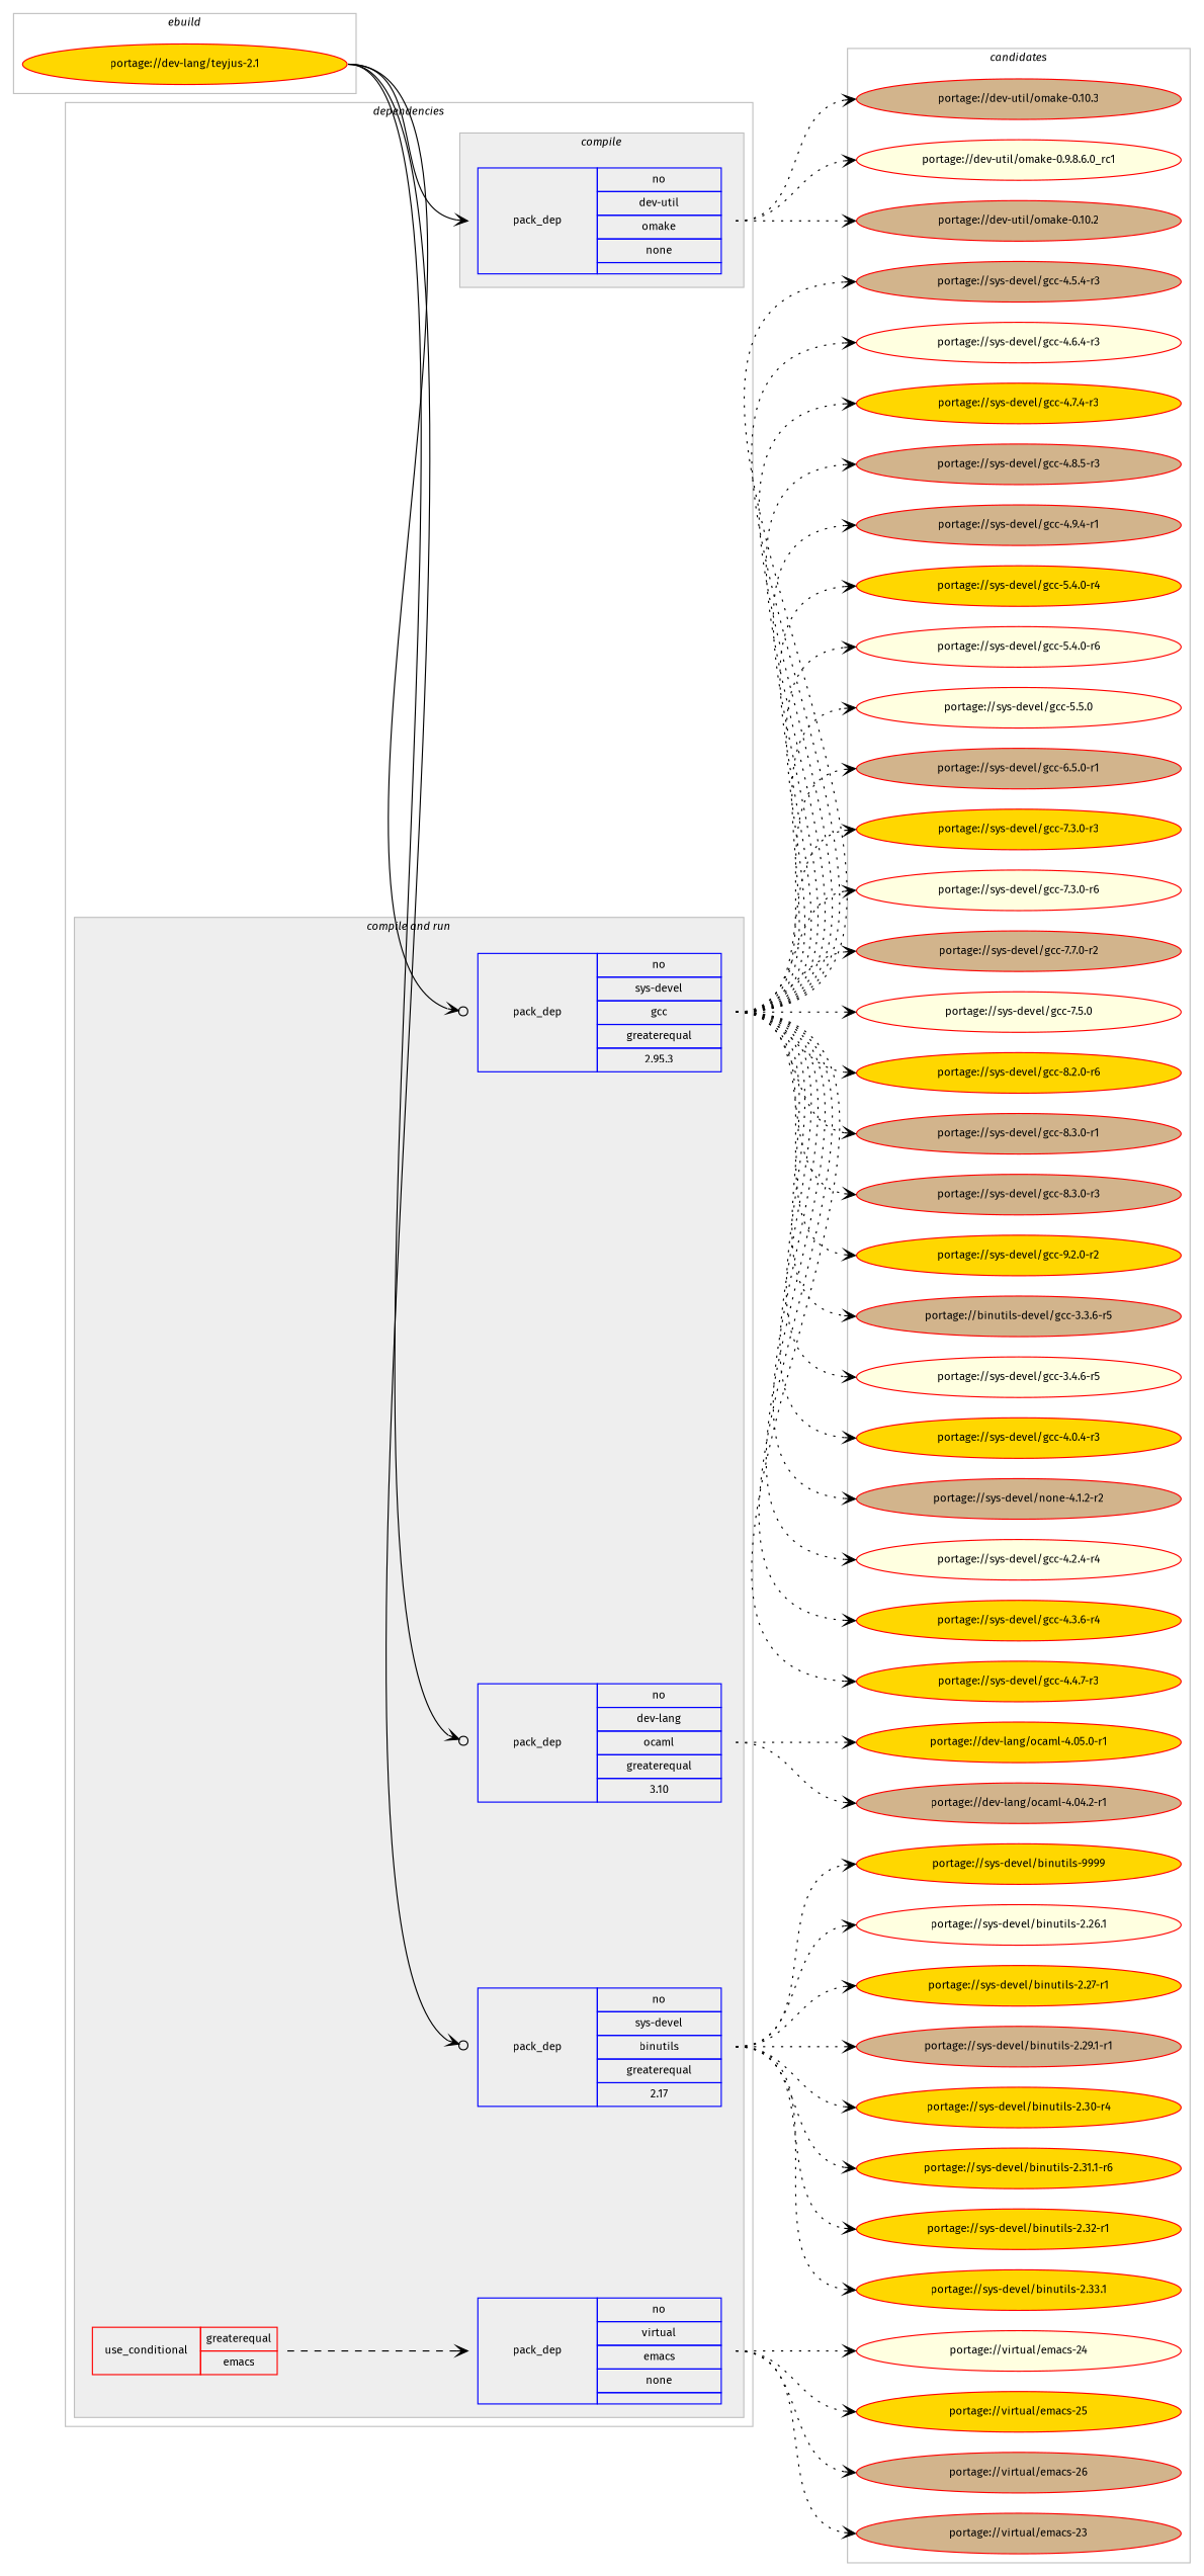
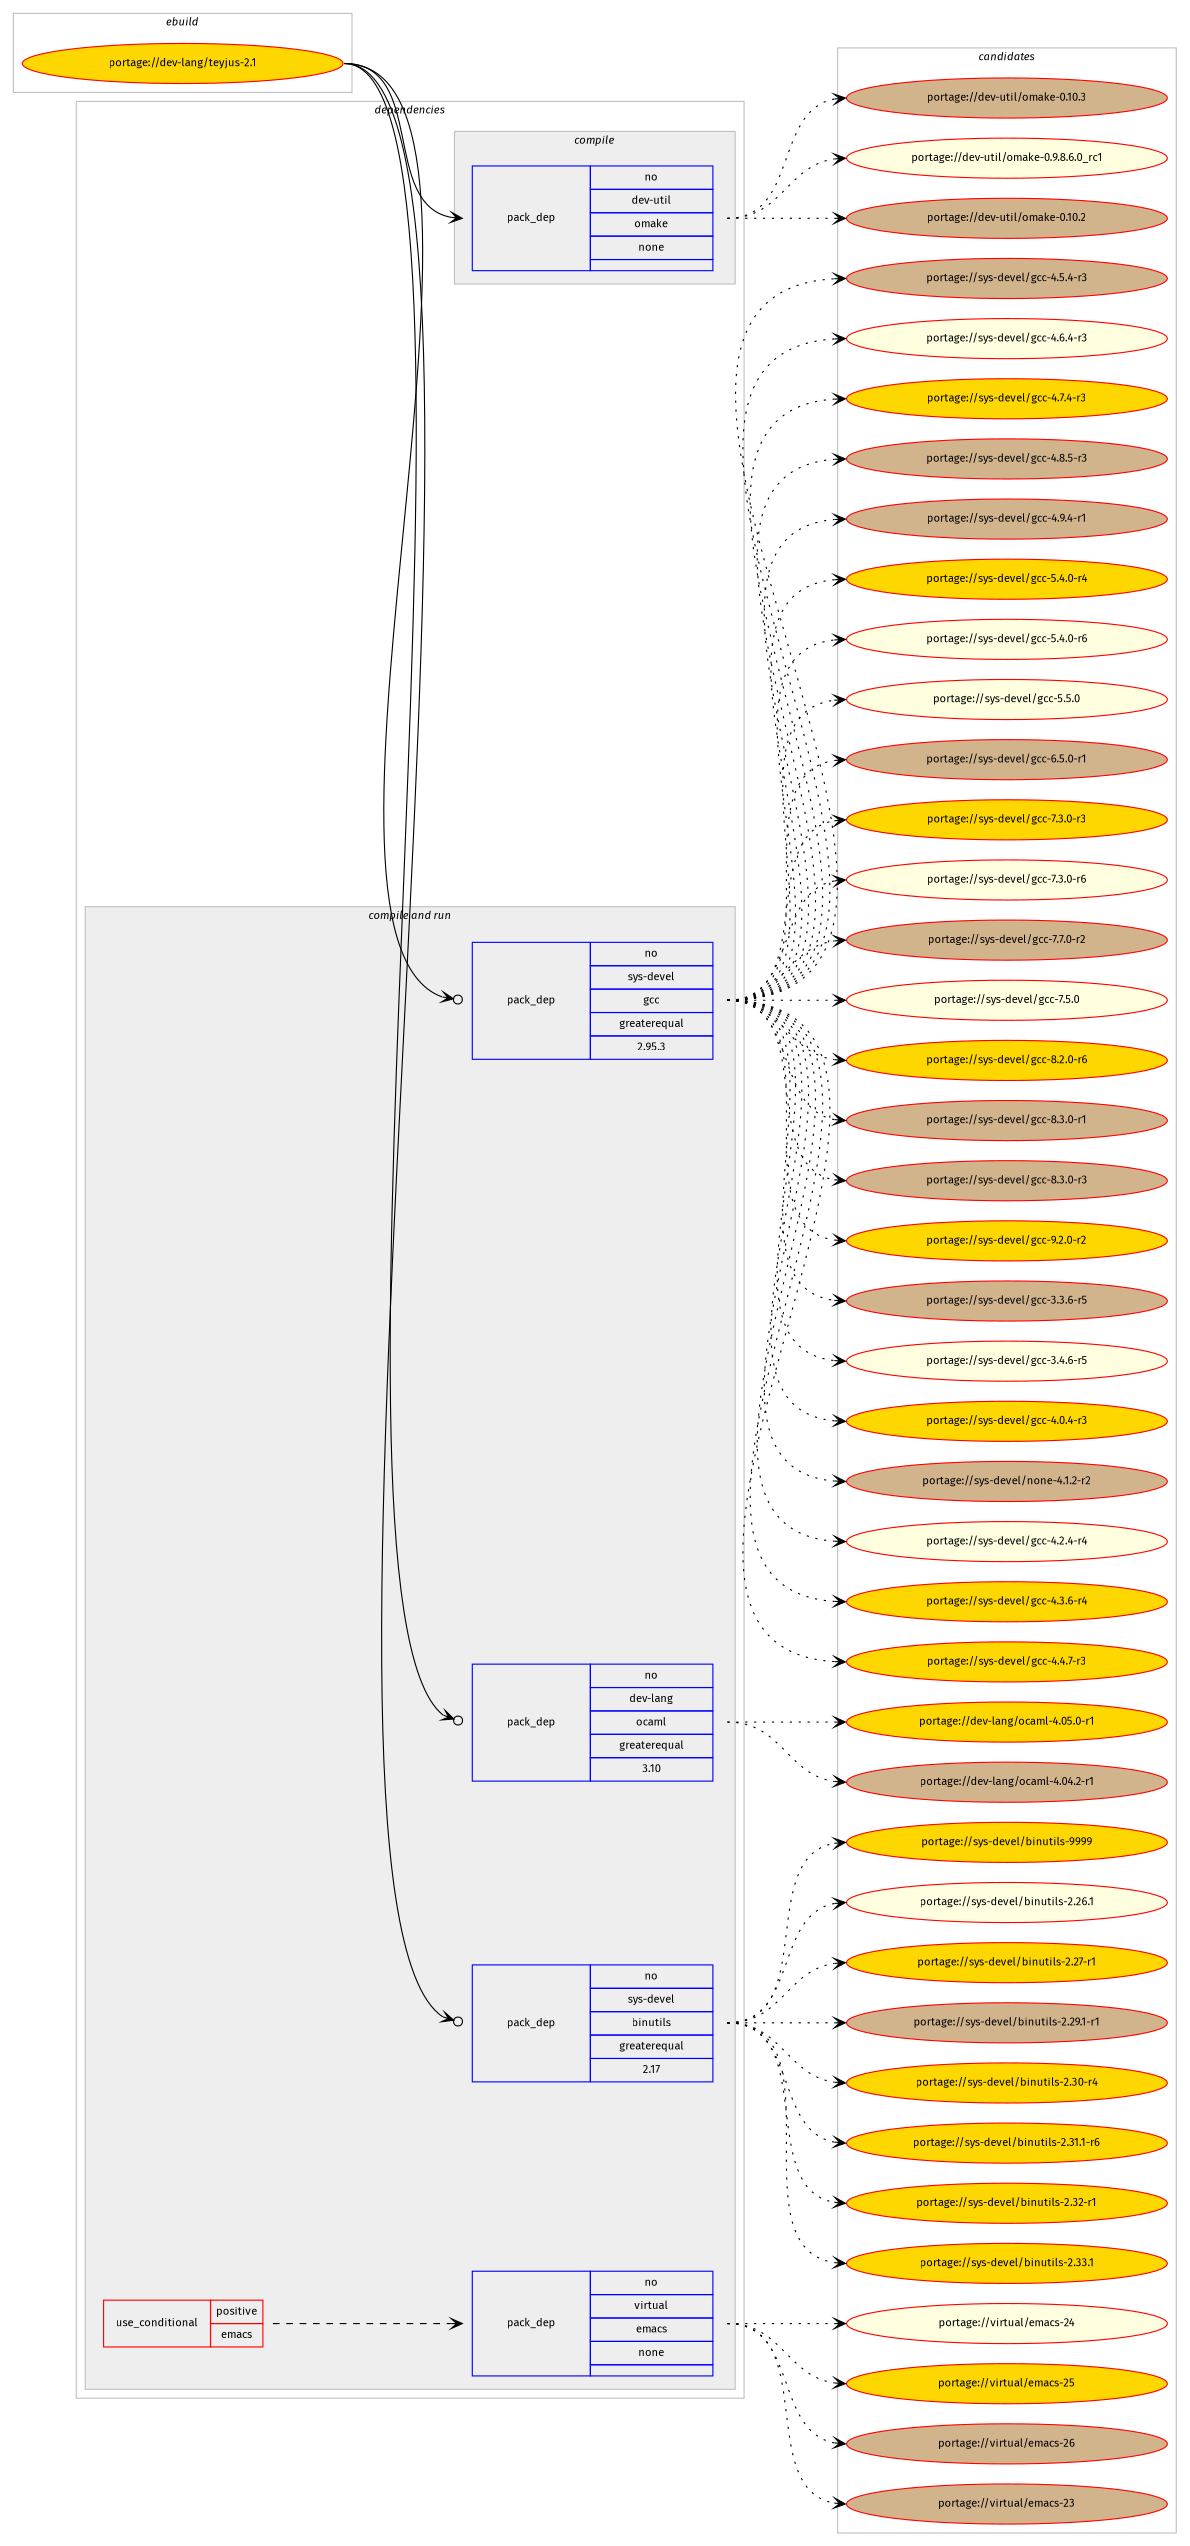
  digraph {
    compound=true
    concentrate=true
    fontname="Fira Sans"
    fontsize=10
    newrank=true
    rankdir=LR
    ranksep=1.5
    node [color=red fillcolor=gold fontname="Fira Sans" fontsize=10 style=filled]
    edge [arrowhead=vee fontname="Fira Sans" headport=w style=dotted tailport=e weight=100]
    n1 [label="portage://dev-lang/teyjus-2.1" width=4]
    n2 [color=blue label=<<TABLE BORDER="0" CELLBORDER="1" CELLSPACING="0" CELLPADDING="4" WIDTH="220"><TR><TD ROWSPAN="6" CELLPADDING="30">pack_dep</TD></TR><TR><TD WIDTH="110">no</TD></TR><TR><TD>dev-util</TD></TR><TR><TD>omake</TD></TR><TR><TD>none</TD></TR><TR><TD></TD></TR></TABLE>> shape=none fillcolor="" style=""]
    n3 [color=blue label=<<TABLE BORDER="0" CELLBORDER="1" CELLSPACING="0" CELLPADDING="4" WIDTH="220"><TR><TD ROWSPAN="6" CELLPADDING="30">pack_dep</TD></TR><TR><TD WIDTH="110">no</TD></TR><TR><TD>virtual</TD></TR><TR><TD>emacs</TD></TR><TR><TD>none</TD></TR><TR><TD></TD></TR></TABLE>> shape=none fillcolor="" style=""]
-   n4 [label=<<TABLE BORDER="0" CELLBORDER="1" CELLSPACING="0" CELLPADDING="4"><TR><TD ROWSPAN="3" CELLPADDING="10">use_conditional</TD></TR><TR><TD>greaterequal</TD></TR><TR><TD>emacs</TD></TR></TABLE>> shape=none fillcolor="" style=""]
+   n4 [label=<<TABLE BORDER="0" CELLBORDER="1" CELLSPACING="0" CELLPADDING="4"><TR><TD ROWSPAN="3" CELLPADDING="10">use_conditional</TD></TR><TR><TD>positive</TD></TR><TR><TD>emacs</TD></TR></TABLE>> shape=none fillcolor="" style=""]
    n5 [color=blue label=<<TABLE BORDER="0" CELLBORDER="1" CELLSPACING="0" CELLPADDING="4" WIDTH="220"><TR><TD ROWSPAN="6" CELLPADDING="30">pack_dep</TD></TR><TR><TD WIDTH="110">no</TD></TR><TR><TD>dev-lang</TD></TR><TR><TD>ocaml</TD></TR><TR><TD>greaterequal</TD></TR><TR><TD>3.10</TD></TR></TABLE>> shape=none fillcolor="" style=""]
    n6 [color=blue label=<<TABLE BORDER="0" CELLBORDER="1" CELLSPACING="0" CELLPADDING="4" WIDTH="220"><TR><TD ROWSPAN="6" CELLPADDING="30">pack_dep</TD></TR><TR><TD WIDTH="110">no</TD></TR><TR><TD>sys-devel</TD></TR><TR><TD>binutils</TD></TR><TR><TD>greaterequal</TD></TR><TR><TD>2.17</TD></TR></TABLE>> shape=none fillcolor="" style=""]
    n7 [color=blue label=<<TABLE BORDER="0" CELLBORDER="1" CELLSPACING="0" CELLPADDING="4" WIDTH="220"><TR><TD ROWSPAN="6" CELLPADDING="30">pack_dep</TD></TR><TR><TD WIDTH="110">no</TD></TR><TR><TD>sys-devel</TD></TR><TR><TD>gcc</TD></TR><TR><TD>greaterequal</TD></TR><TR><TD>2.95.3</TD></TR></TABLE>> shape=none fillcolor="" style=""]
    n8 [fillcolor=tan label="portage://dev-util/omake-0.10.2" width=4]
    n9 [fillcolor=tan label="portage://dev-util/omake-0.10.3" width=4]
    n10 [fillcolor=lightyellow label="portage://dev-util/omake-0.9.8.6.0_rc1" width=4]
    n11 [fillcolor=tan label="portage://virtual/emacs-23" width=4]
    n12 [fillcolor=lightyellow label="portage://virtual/emacs-24" width=4]
    n13 [label="portage://virtual/emacs-25" width=4]
    n14 [fillcolor=tan label="portage://virtual/emacs-26" width=4]
    n15 [fillcolor=tan label="portage://dev-lang/ocaml-4.04.2-r1" width=4]
    n16 [label="portage://dev-lang/ocaml-4.05.0-r1" width=4]
    n17 [fillcolor=lightyellow label="portage://sys-devel/binutils-2.26.1" width=4]
    n18 [label="portage://sys-devel/binutils-2.27-r1" width=4]
    n19 [fillcolor=tan label="portage://sys-devel/binutils-2.29.1-r1" width=4]
    n20 [label="portage://sys-devel/binutils-2.30-r4" width=4]
    n21 [label="portage://sys-devel/binutils-2.31.1-r6" width=4]
    n22 [label="portage://sys-devel/binutils-2.32-r1" width=4]
    n23 [label="portage://sys-devel/binutils-2.33.1" width=4]
    n24 [label="portage://sys-devel/binutils-9999" width=4]
-   n25 [fillcolor=tan label="portage://binutils-devel/gcc-3.3.6-r5" width=4]
+   n25 [fillcolor=tan label="portage://sys-devel/gcc-3.3.6-r5" width=4]
    n26 [fillcolor=lightyellow label="portage://sys-devel/gcc-3.4.6-r5" width=4]
    n27 [label="portage://sys-devel/gcc-4.0.4-r3" width=4]
    n28 [fillcolor=tan label="portage://sys-devel/none-4.1.2-r2" width=4]
    n29 [fillcolor=lightyellow label="portage://sys-devel/gcc-4.2.4-r4" width=4]
    n30 [label="portage://sys-devel/gcc-4.3.6-r4" width=4]
    n31 [label="portage://sys-devel/gcc-4.4.7-r3" width=4]
    n32 [fillcolor=tan label="portage://sys-devel/gcc-4.5.4-r3" width=4]
    n33 [fillcolor=lightyellow label="portage://sys-devel/gcc-4.6.4-r3" width=4]
    n34 [label="portage://sys-devel/gcc-4.7.4-r3" width=4]
    n35 [fillcolor=tan label="portage://sys-devel/gcc-4.8.5-r3" width=4]
    n36 [fillcolor=tan label="portage://sys-devel/gcc-4.9.4-r1" width=4]
    n37 [label="portage://sys-devel/gcc-5.4.0-r4" width=4]
    n38 [fillcolor=lightyellow label="portage://sys-devel/gcc-5.4.0-r6" width=4]
    n39 [fillcolor=lightyellow label="portage://sys-devel/gcc-5.5.0" width=4]
    n40 [fillcolor=tan label="portage://sys-devel/gcc-6.5.0-r1" width=4]
    n41 [label="portage://sys-devel/gcc-7.3.0-r3" width=4]
    n42 [fillcolor=lightyellow label="portage://sys-devel/gcc-7.3.0-r6" width=4]
    n43 [fillcolor=tan label="portage://sys-devel/gcc-7.7.0-r2" width=4]
    n44 [fillcolor=lightyellow label="portage://sys-devel/gcc-7.5.0" width=4]
    n45 [label="portage://sys-devel/gcc-8.2.0-r6" width=4]
    n46 [fillcolor=tan label="portage://sys-devel/gcc-8.3.0-r1" width=4]
    n47 [fillcolor=tan label="portage://sys-devel/gcc-8.3.0-r3" width=4]
    n48 [label="portage://sys-devel/gcc-9.2.0-r2" width=4]
    subgraph cluster_1 {
      color=gray
      label=<<i>ebuild</i>>
      rank=same
      n1
    }
    subgraph cluster_2 {
      color=gray
      label=<<i>dependencies</i>>
      subgraph cluster_3 {
        color=gray
        fillcolor="#eeeeee"
        label=<<i>compile</i>>
        style=filled
        subgraph sub_4 {
          color=gray
          fillcolor="#eeeeee"
          label=<<i>compile</i>>
          style=filled
          n2
        }
      }
      subgraph cluster_5 {
        color=gray
        fillcolor="#eeeeee"
        label=<<i>compile and run</i>>
        style=filled
        subgraph sub_6 {
          color=gray
          fillcolor="#eeeeee"
          label=<<i>compile and run</i>>
          style=filled
          n4
          subgraph sub_7 {
            color=gray
            fillcolor="#eeeeee"
            label=<<i>compile and run</i>>
            style=filled
            n3
          }
        }
        subgraph sub_8 {
          color=gray
          fillcolor="#eeeeee"
          label=<<i>compile and run</i>>
          style=filled
          n5
        }
        subgraph sub_9 {
          color=gray
          fillcolor="#eeeeee"
          label=<<i>compile and run</i>>
          style=filled
          n6
        }
        subgraph sub_10 {
          color=gray
          fillcolor="#eeeeee"
          label=<<i>compile and run</i>>
          style=filled
          n7
        }
      }
      subgraph cluster_11 {
        color=gray
        fillcolor="#eeeeee"
        label=<<i>run</i>>
        style=filled
      }
    }
    subgraph cluster_12 {
      color=gray
      label=<<i>candidates</i>>
      rank=same
      subgraph sub_13 {
        color=black
        label=<<i>candidates</i>>
        nodesep=1
        rank=same
        n8
        n9
        n10
      }
      subgraph sub_14 {
        color=black
        label=<<i>candidates</i>>
        nodesep=1
        rank=same
        n11
        n12
        n13
        n14
      }
      subgraph sub_15 {
        color=black
        label=<<i>candidates</i>>
        nodesep=1
        rank=same
        n15
        n16
      }
      subgraph sub_16 {
        color=black
        label=<<i>candidates</i>>
        nodesep=1
        rank=same
        n17
        n18
        n19
        n20
        n21
        n22
        n23
        n24
      }
      subgraph sub_17 {
        color=black
        label=<<i>candidates</i>>
        nodesep=1
        rank=same
        n25
        n26
        n27
        n28
        n29
        n30
        n31
        n32
        n33
        n34
        n35
        n36
        n37
        n38
        n39
        n40
        n41
        n42
        n43
        n44
        n45
        n46
        n47
        n48
      }
    }
    n1 -> n2 [style=solid weight=20]
    n1 -> n5 [arrowhead=odotvee style=solid weight=20]
    n1 -> n6 [arrowhead=odotvee style=solid weight=20]
    n1 -> n7 [arrowhead=odotvee style=solid weight=20]
    n2 -> n8
    n2 -> n9
    n2 -> n10
    n3 -> n11
    n3 -> n12
    n3 -> n13
    n3 -> n14
    n4 -> n3 [style=dashed weight=20]
    n5 -> n15
    n5 -> n16
    n6 -> n17
    n6 -> n18
    n6 -> n19
    n6 -> n20
    n6 -> n21
    n6 -> n22
    n6 -> n23
    n6 -> n24
    n7 -> n25
    n7 -> n26
    n7 -> n27
    n7 -> n28
    n7 -> n29
    n7 -> n30
    n7 -> n31
    n7 -> n32
    n7 -> n33
    n7 -> n34
    n7 -> n35
    n7 -> n36
    n7 -> n37
    n7 -> n38
    n7 -> n39
    n7 -> n40
    n7 -> n41
    n7 -> n42
    n7 -> n43
    n7 -> n44
    n7 -> n45
    n7 -> n46
    n7 -> n47
    n7 -> n48
  }
